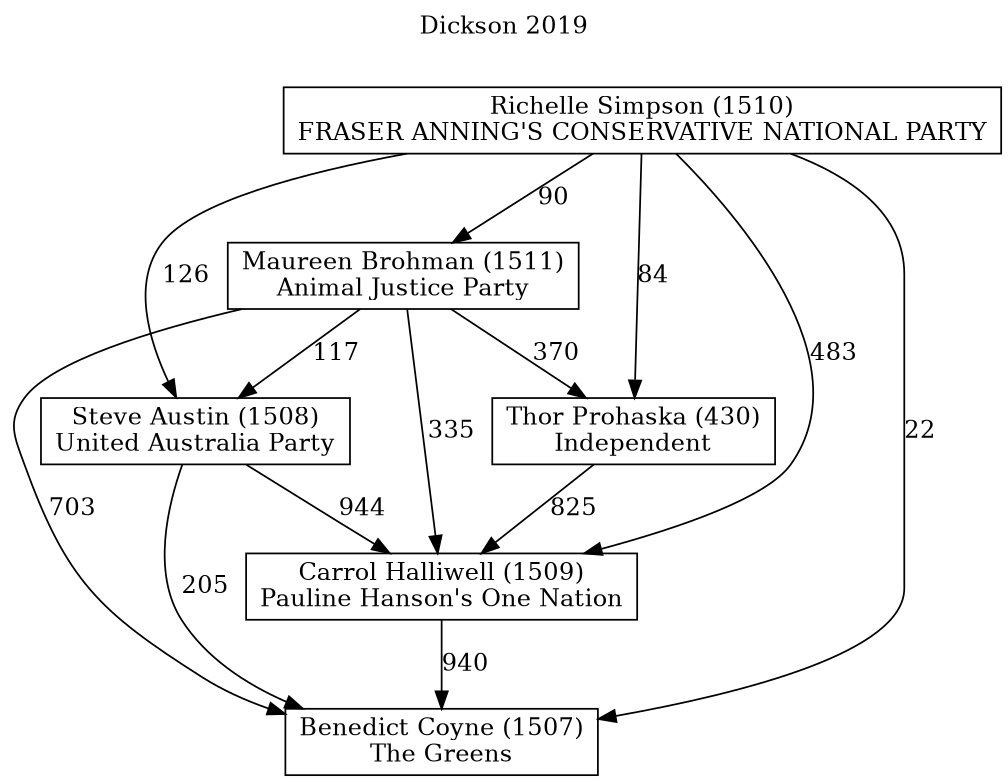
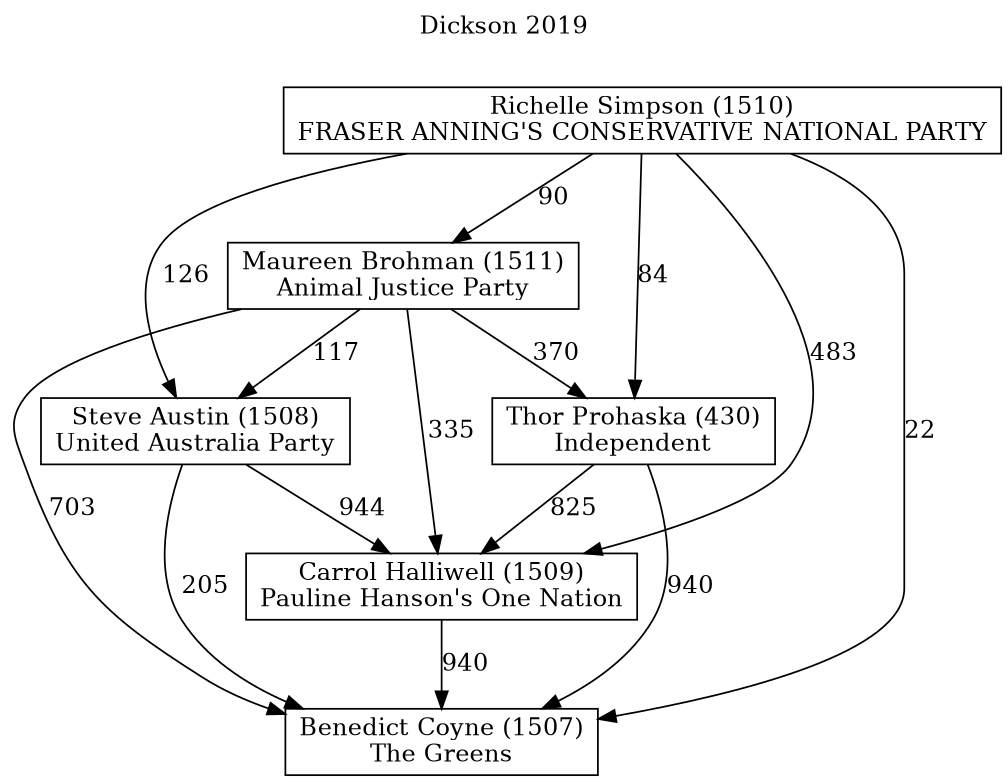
  digraph {
    label="Dickson 2019"
    labelloc=t
    mclimit=10
    node [shape=box]
    n1 [label="Benedict Coyne (1507)\nThe Greens"]
    n2 [label="Carrol Halliwell (1509)\nPauline Hanson's One Nation"]
    n3 [label="Maureen Brohman (1511)\nAnimal Justice Party"]
    n4 [label="Steve Austin (1508)\nUnited Australia Party"]
    n5 [label="Thor Prohaska (430)\nIndependent"]
    n6 [label="Richelle Simpson (1510)\nFRASER ANNING'S CONSERVATIVE NATIONAL PARTY"]
    n2 -> n1 [label=940]
    n3 -> n1 [label=703]
    n3 -> n2 [label=335]
    n3 -> n4 [label=117]
    n3 -> n5 [label=370]
    n4 -> n1 [label=205]
    n4 -> n2 [label=944]
+   n5 -> n1 [label=940]
    n5 -> n2 [label=825]
    n6 -> n1 [label=22]
    n6 -> n2 [label=483]
    n6 -> n3 [label=90]
    n6 -> n4 [label=126]
    n6 -> n5 [label=84]
  }
